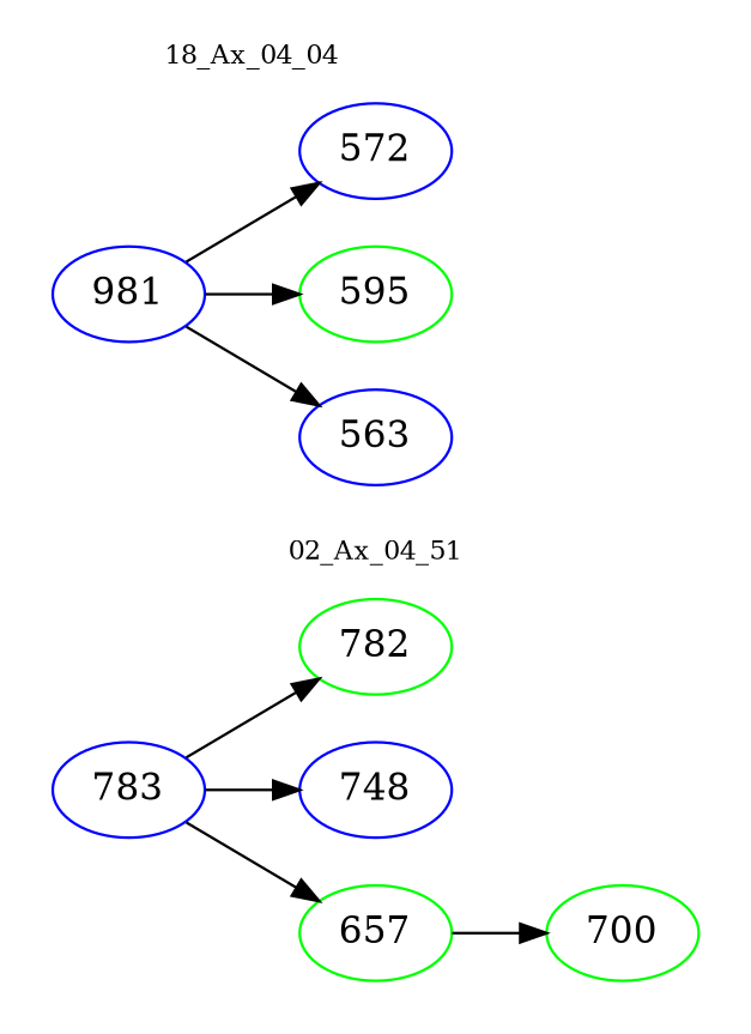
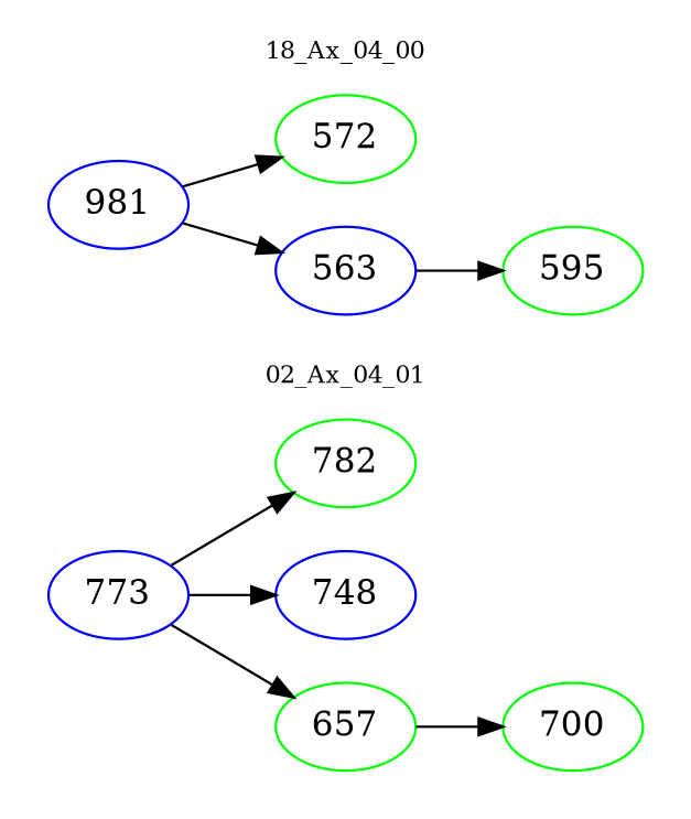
  digraph {
    rankdir=LR
    node [color=blue]
    edge [color=black]
-   n1 [label=783]
+   n1 [label=773]
    n2 [color=green label=657]
    n3 [label=748]
    n4 [color=green label=782]
    n5 [color=green label=700]
    n6 [label=981]
    n7 [label=563]
    n8 [color=green label=595]
-   n9 [label=572]
+   n9 [color=green label=572]
    subgraph cluster_1 {
      color=white
      fontsize=10
-     label="02_Ax_04_51"
+     label="02_Ax_04_01"
      n1
      n2
      n3
      n4
      n5
    }
    subgraph cluster_2 {
      color=white
      fontsize=10
-     label="18_Ax_04_04"
+     label="18_Ax_04_00"
      n6
      n7
      n8
      n9
    }
    n1 -> n2
    n1 -> n3
    n1 -> n4
    n2 -> n5
    n6 -> n7
-   n6 -> n8
+   n7 -> n8
    n6 -> n9
  }
